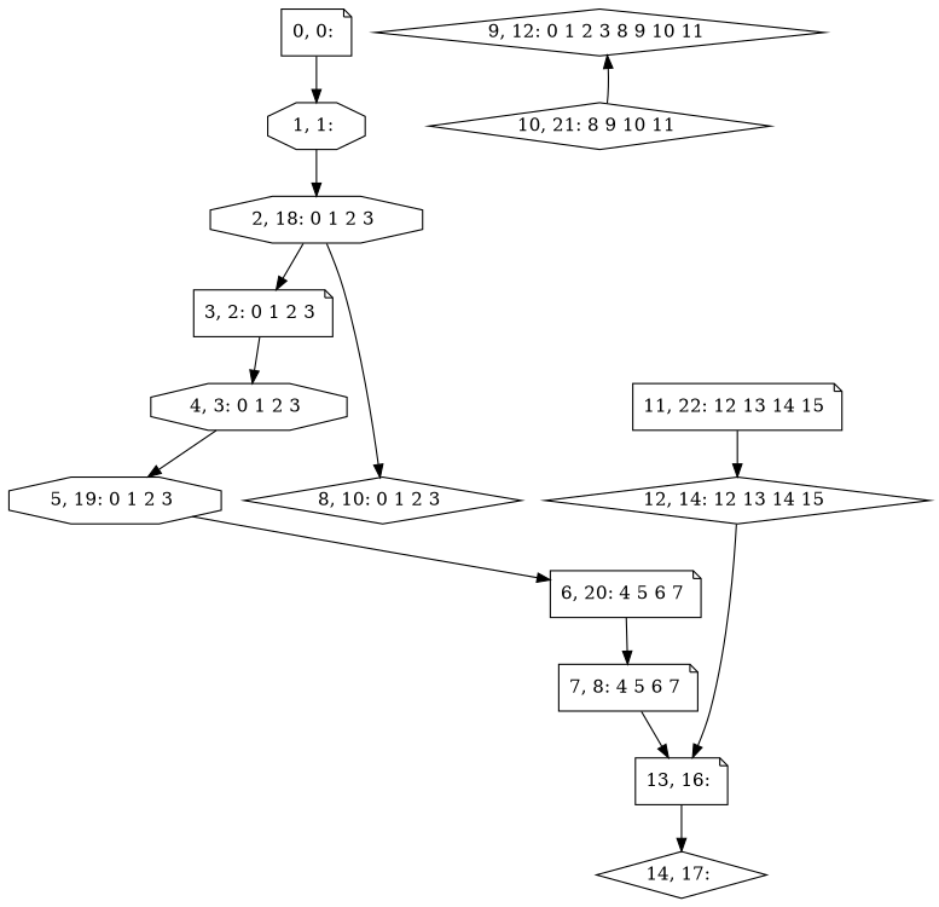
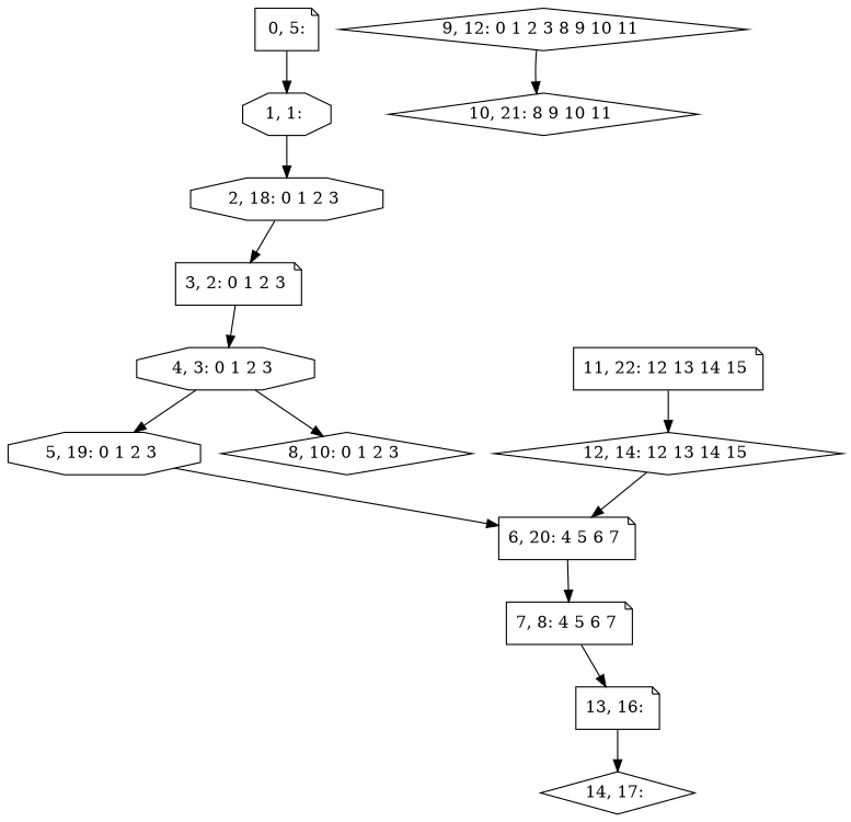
  digraph {
    node [shape=note]
-   n1 [label="0, 0: "]
+   n1 [label="0, 5:"]
    n2 [label="1, 1: " shape=octagon]
    n3 [label="2, 18: 0 1 2 3 " shape=octagon]
    n4 [label="3, 2: 0 1 2 3 "]
    n5 [label="4, 3: 0 1 2 3 " shape=octagon]
    n6 [label="5, 19: 0 1 2 3 " shape=octagon]
    n7 [label="8, 10: 0 1 2 3 " shape=diamond]
    n8 [label="6, 20: 4 5 6 7 "]
    n9 [label="7, 8: 4 5 6 7 "]
    n10 [label="13, 16: "]
    n11 [label="14, 17: " shape=diamond]
    n12 [label="9, 12: 0 1 2 3 8 9 10 11 " shape=diamond]
    n13 [label="10, 21: 8 9 10 11 " shape=diamond]
    n14 [label="11, 22: 12 13 14 15 "]
    n15 [label="12, 14: 12 13 14 15 " shape=diamond]
    n1 -> n2
    n2 -> n3
    n3 -> n4
    n4 -> n5
    n5 -> n6
-   n3 -> n7
+   n5 -> n7
    n6 -> n8
    n8 -> n9
    n9 -> n10
    n10 -> n11
-   n13 -> n12
+   n12 -> n13
    n14 -> n15
-   n15 -> n10
+   n15 -> n8
  }
